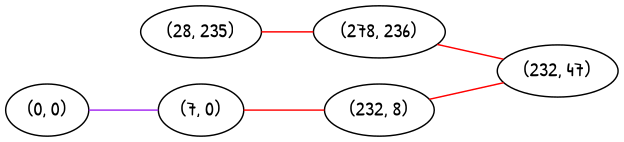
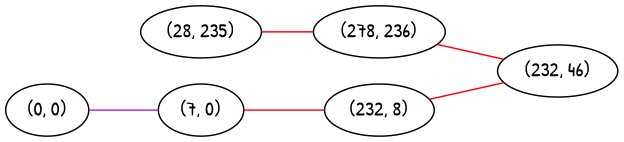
  graph {
    fontname="Patrick Hand"
    rankdir=LR
    node [fontname="Patrick Hand"]
    edge [color=red fontname="Patrick Hand" weight=1]
    n1 [label="(7, 0)"]
    "(0, 0)"
    "(232, 8)"
    n4 [label="(278, 236)"]
    "(28, 235)"
-   "(232, 47)"
+   "(232, 47)" [label="(232, 46)"]
    n1 -- "(232, 8)"
    "(0, 0)" -- n1 [color=purple weight=4]
    "(232, 8)" -- "(232, 47)"
    n4 -- "(232, 47)"
    "(28, 235)" -- n4
  }
